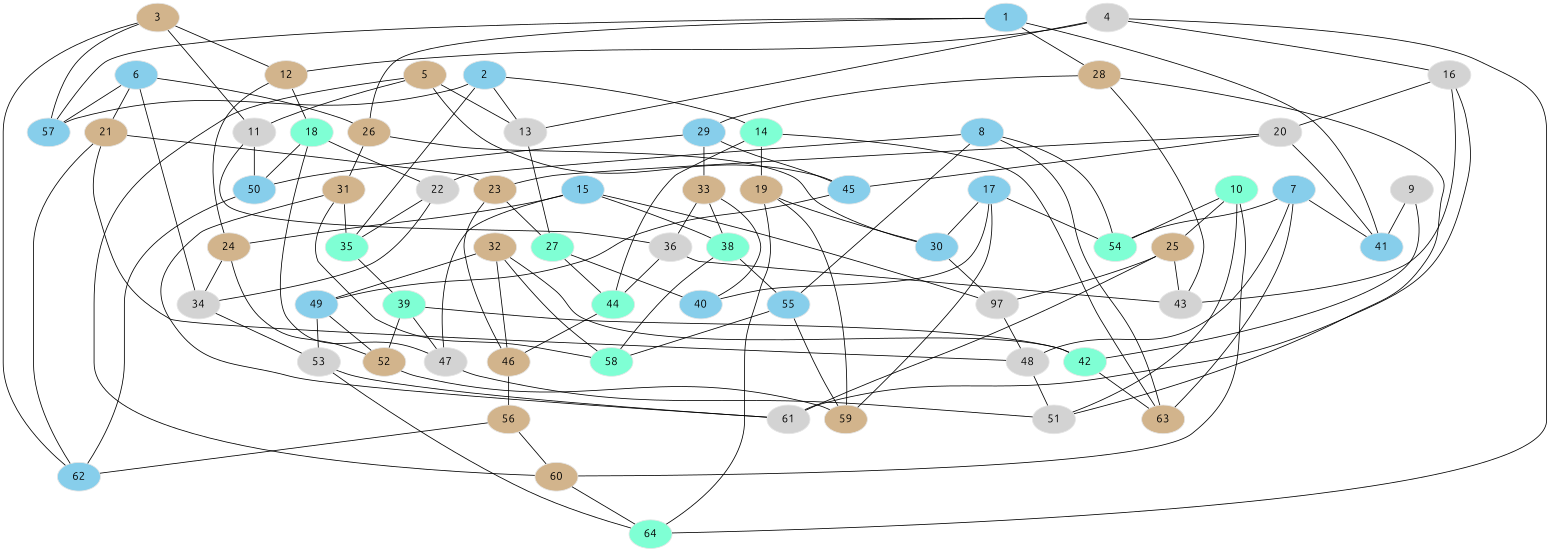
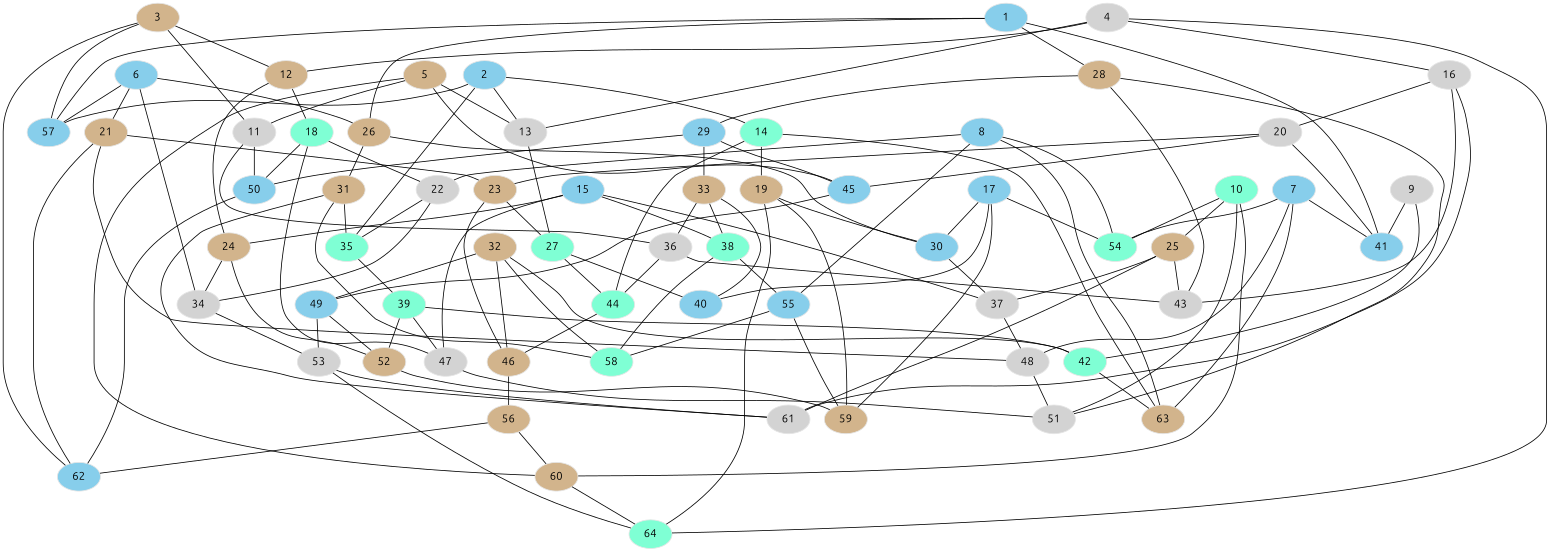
  graph {
    fontname=Ubuntu
    node [color=gray90 fillcolor=tan fontname=Ubuntu style=filled]
    edge [fontname=Ubuntu]
    1 [fillcolor=skyblue]
    26
    28
    41 [fillcolor=skyblue]
    57 [fillcolor=skyblue]
    30 [fillcolor=skyblue]
    31
    51 [fillcolor=lightgrey]
    43 [fillcolor=lightgrey]
    29 [fillcolor=skyblue]
    2 [fillcolor=skyblue]
    13 [fillcolor=lightgrey]
    14 [fillcolor=aquamarine]
    35 [fillcolor=aquamarine]
    27 [fillcolor=aquamarine]
    63
    19
    44 [fillcolor=aquamarine]
    39 [fillcolor=aquamarine]
    3
    11 [fillcolor=lightgrey]
    12
    62 [fillcolor=skyblue]
    36 [fillcolor=lightgrey]
    50 [fillcolor=skyblue]
    18 [fillcolor=aquamarine]
    24
    4 [fillcolor=lightgrey]
    16 [fillcolor=lightgrey]
    64 [fillcolor=aquamarine]
    20 [fillcolor=lightgrey]
    61 [fillcolor=lightgrey]
    5
    45 [fillcolor=skyblue]
    60
    49 [fillcolor=skyblue]
    6 [fillcolor=skyblue]
    21
    34 [fillcolor=lightgrey]
    48 [fillcolor=lightgrey]
    23
    53 [fillcolor=lightgrey]
    7 [fillcolor=skyblue]
    54 [fillcolor=aquamarine]
    8 [fillcolor=skyblue]
    22 [fillcolor=lightgrey]
    55 [fillcolor=skyblue]
    59
    58 [fillcolor=aquamarine]
    9 [fillcolor=lightgrey]
    42 [fillcolor=aquamarine]
    40 [fillcolor=skyblue]
    56
    10 [fillcolor=aquamarine]
    25
-   37 [fillcolor=lightgrey label=97]
+   37 [fillcolor=lightgrey]
    47 [fillcolor=lightgrey]
    52
    46
    15 [fillcolor=skyblue]
    38 [fillcolor=aquamarine]
    17 [fillcolor=skyblue]
    33
    32
    1 -- 26
    1 -- 28
    1 -- 41
    1 -- 57
    26 -- 30
    26 -- 31
    28 -- 51
    28 -- 43
    28 -- 29
    30 -- 37
    31 -- 35
    31 -- 61
    31 -- 58
    29 -- 50
    29 -- 45
    29 -- 33
    2 -- 57
    2 -- 13
    2 -- 14
    2 -- 35
    13 -- 27
    14 -- 63
    14 -- 19
    14 -- 44
    35 -- 39
    27 -- 44
    27 -- 40
    19 -- 30
    19 -- 64
    19 -- 59
    44 -- 46
    39 -- 42
    39 -- 47
    39 -- 52
    3 -- 57
    3 -- 11
    3 -- 12
    3 -- 62
    11 -- 36
    11 -- 50
    12 -- 18
    12 -- 24
    36 -- 43
    36 -- 44
    50 -- 62
    18 -- 50
    18 -- 22
    18 -- 47
    24 -- 34
    24 -- 52
    4 -- 13
    4 -- 12
    4 -- 16
    4 -- 64
    16 -- 43
    16 -- 20
    16 -- 61
    20 -- 41
    20 -- 45
    20 -- 23
    5 -- 13
    5 -- 11
    5 -- 45
    5 -- 60
    45 -- 49
    60 -- 64
    49 -- 53
    49 -- 52
    6 -- 26
    6 -- 57
    6 -- 21
    6 -- 34
    21 -- 62
    21 -- 48
    21 -- 23
    34 -- 53
    48 -- 51
    23 -- 27
    23 -- 46
    53 -- 64
    53 -- 61
    7 -- 41
    7 -- 63
    7 -- 48
    7 -- 54
    8 -- 63
    8 -- 54
    8 -- 22
    8 -- 55
    22 -- 35
    22 -- 34
    55 -- 59
    55 -- 58
    9 -- 41
    9 -- 42
    42 -- 63
    56 -- 62
    56 -- 60
    10 -- 51
    10 -- 60
    10 -- 54
    10 -- 25
    25 -- 43
    25 -- 61
    25 -- 37
    37 -- 48
    47 -- 51
    52 -- 59
    46 -- 56
    15 -- 24
    15 -- 37
    15 -- 47
    15 -- 38
    38 -- 55
    38 -- 58
    17 -- 30
    17 -- 54
    17 -- 59
    17 -- 40
    33 -- 36
    33 -- 40
    33 -- 38
    32 -- 49
    32 -- 58
    32 -- 42
    32 -- 46
  }
